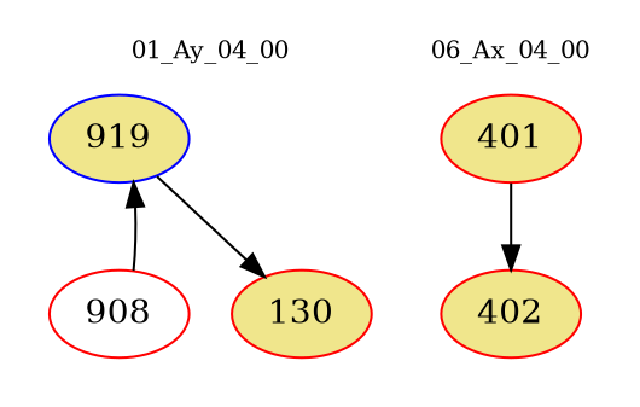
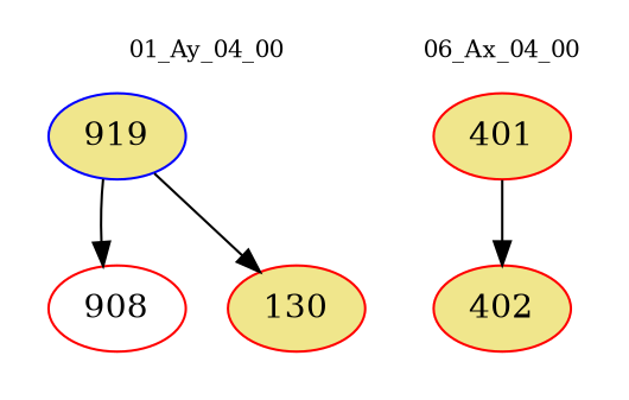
  digraph {
    node [color=red fillcolor=khaki style=filled]
    edge [color=black]
    n1 [color=blue label=919]
    n2 [fillcolor=white label=908]
    n3 [label=130]
    n4 [label=401]
    n5 [label=402]
    subgraph cluster_1 {
      color=white
      fontsize=10
      label="01_Ay_04_00"
      n1
      n2
      n3
    }
    subgraph cluster_2 {
      color=white
      fontsize=10
      label="06_Ax_04_00"
      n4
      n5
    }
-   n2 -> n1
+   n1 -> n2
    n1 -> n3
    n4 -> n5
  }
